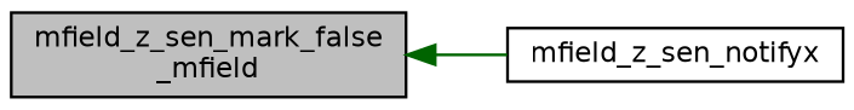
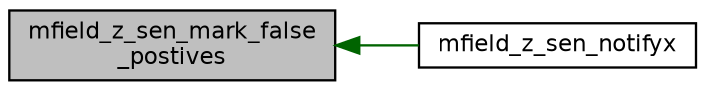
  digraph {
    rankdir=LR
    fontname="DejaVu Sans"
    node [color=black fontname="DejaVu Sans" fontsize=10 shape=record style=filled]
-   n1 [fillcolor=grey75 fontcolor=black height=0.2 label="mfield_z_sen_mark_false\l_mfield" width=0.4]
+   n1 [fillcolor=grey75 fontcolor=black height=0.2 label="mfield_z_sen_mark_false\l_postives" width=0.4]
    n2 [fillcolor=white height=0.2 label=mfield_z_sen_notifyx width=0.4]
    n1 -> n2 [color=darkgreen dir=back fontname="DejaVu Sans" fontsize=10 labelfontname=Helvetica labelfontsize=10 style=solid]
  }
